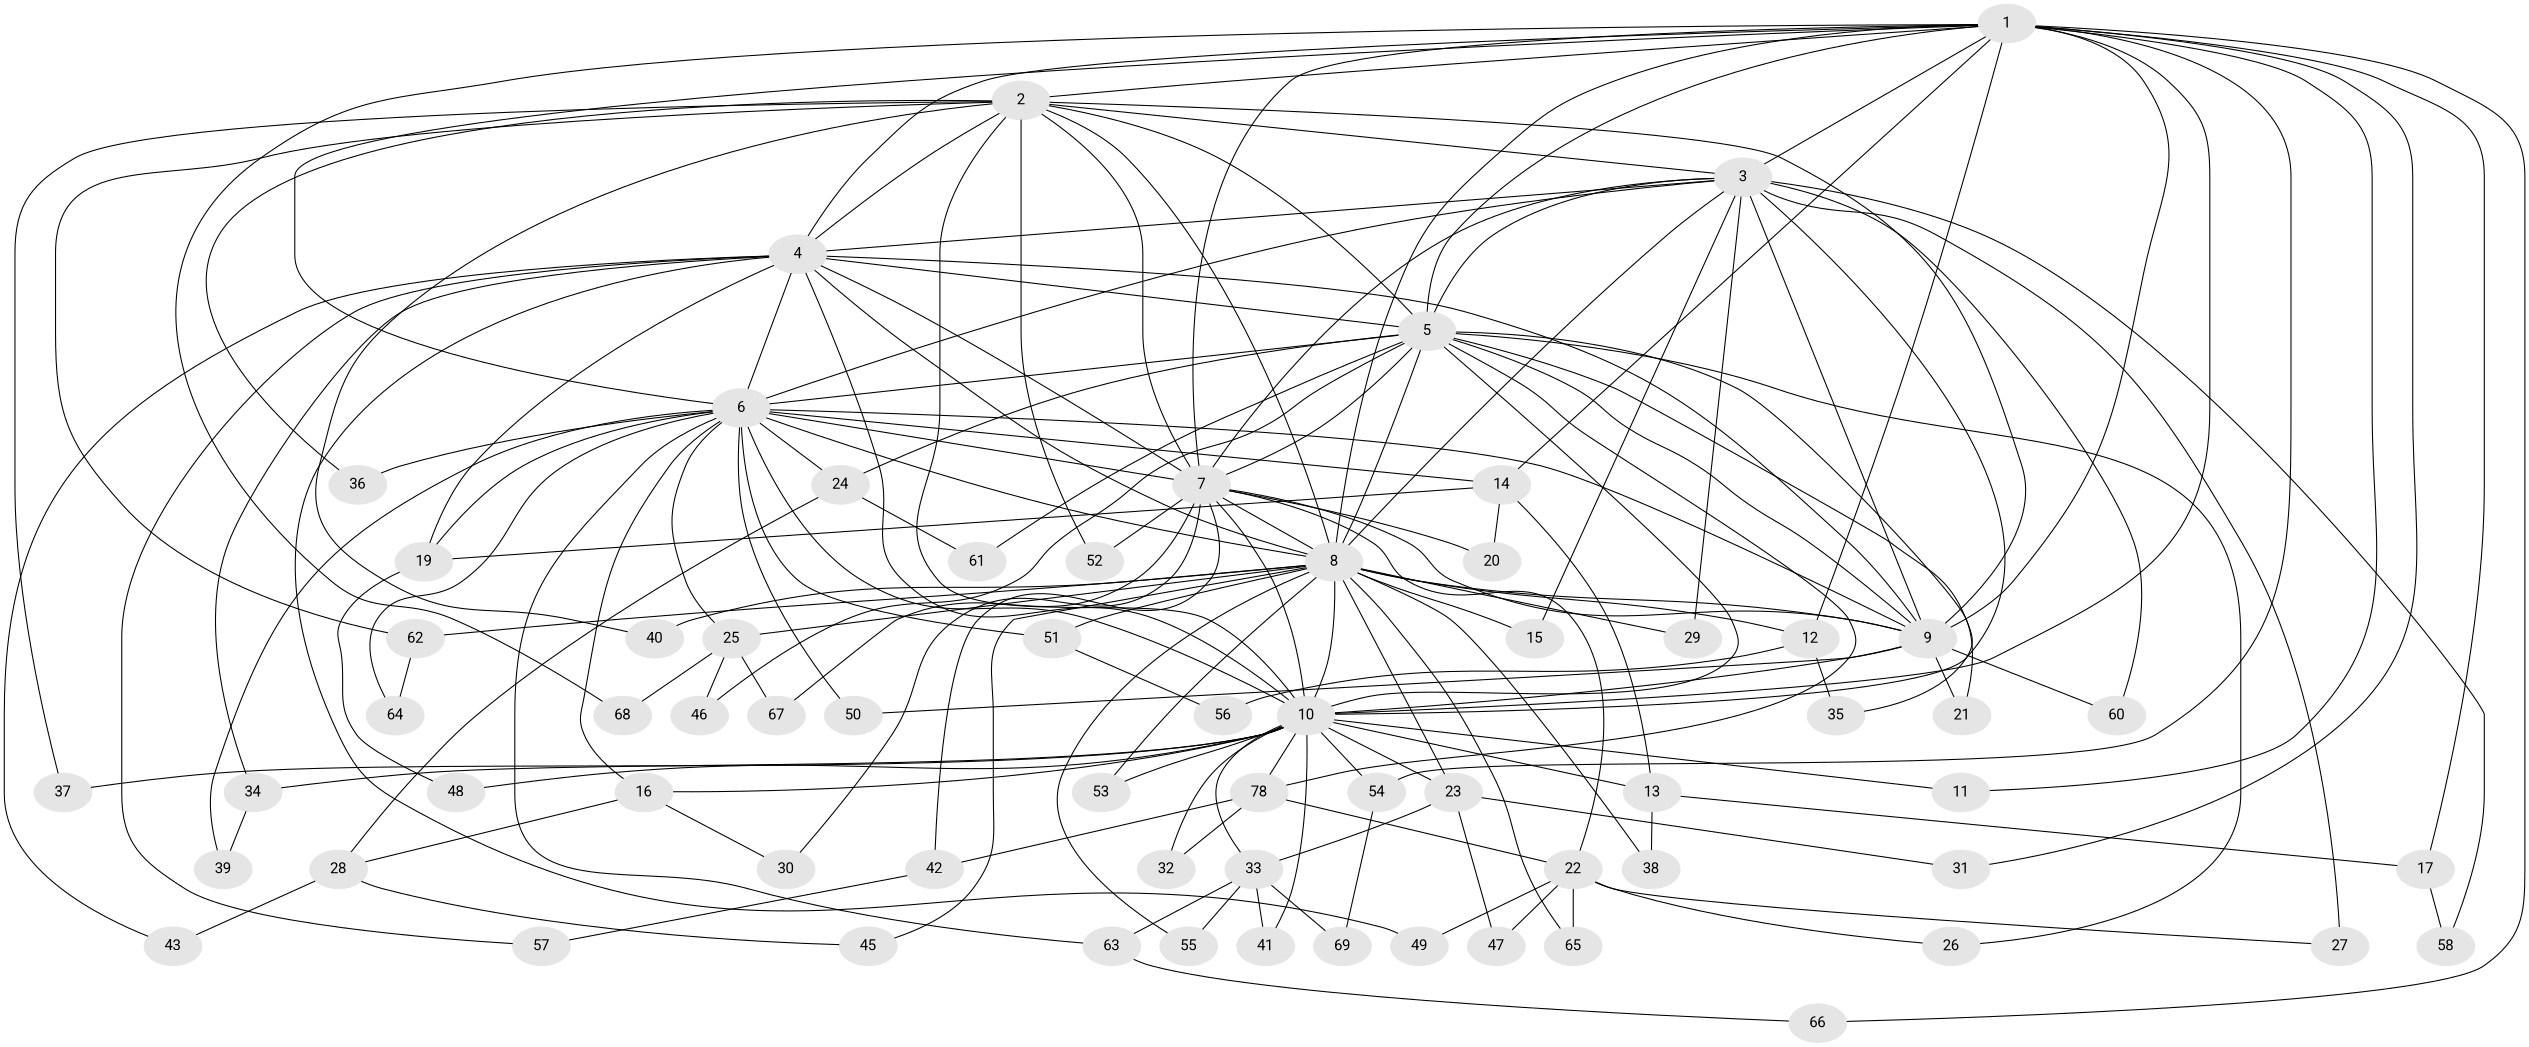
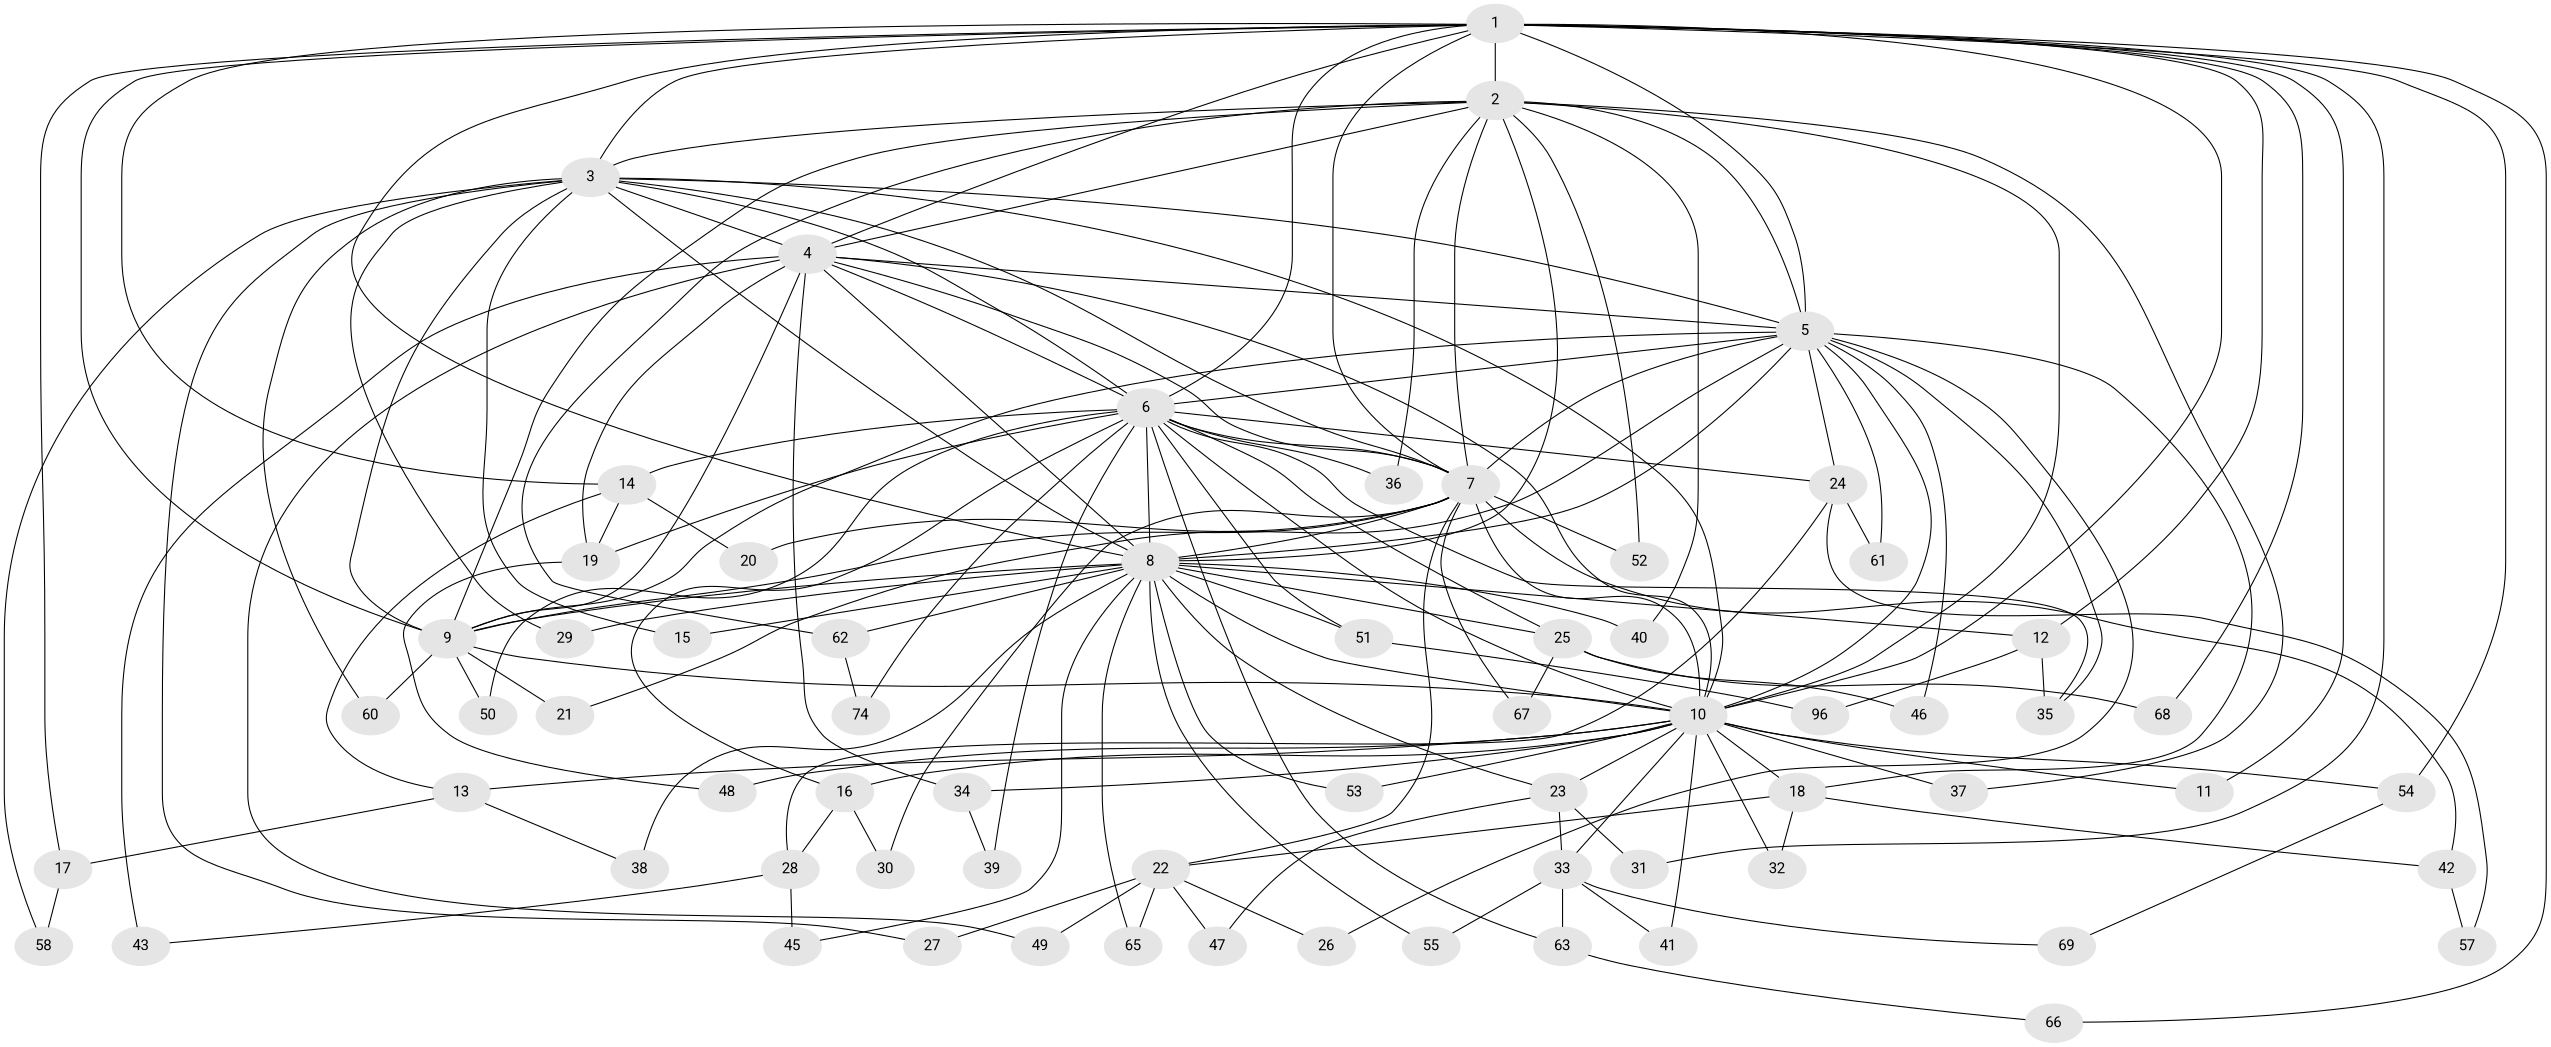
  graph {
    fontname=Roboto
    node [color=gray90 fontname=Roboto style=filled]
    edge [fontname=Roboto]
    1
    2
    3
    4
    5
    6
    7
    8
    9
    10
    11
    12
    14
    17
    31
    54
    66
    68
    36
    37
    40
    52
    62
    15
    27
    29
    58
    60
    19
    34
    43
    49
    57
-   18 [label=78]
+   18
    21
    24
    26
    35
    46
    61
    16
    25
    39
    50
    51
    63
-   64
+   64 [label=74]
    20
    22
    30
    42
    67
    23
    38
    45
    53
    55
    65
    13
    32
    33
    41
    48
-   56
+   56 [label=96]
    69
    28
    47
    1 -- 2
    1 -- 3
    1 -- 4
    1 -- 5
    1 -- 6
    1 -- 7
    1 -- 8
    1 -- 9
    1 -- 10
    1 -- 11
    1 -- 12
    1 -- 14
    1 -- 17
    1 -- 31
    1 -- 54
    1 -- 66
    1 -- 68
    2 -- 3
    2 -- 4
    2 -- 5
    2 -- 7
    2 -- 8
    2 -- 9
    2 -- 10
    2 -- 36
    2 -- 37
    2 -- 40
    2 -- 52
    2 -- 62
    3 -- 4
    3 -- 5
    3 -- 6
    3 -- 7
    3 -- 8
    3 -- 9
    3 -- 10
    3 -- 15
    3 -- 27
    3 -- 29
    3 -- 58
    3 -- 60
    4 -- 5
    4 -- 6
    4 -- 7
    4 -- 8
    4 -- 9
    4 -- 10
    4 -- 19
    4 -- 34
    4 -- 43
    4 -- 49
-   4 -- 57
+   24 -- 57
    5 -- 6
    5 -- 7
    5 -- 8
    5 -- 9
    5 -- 10
    5 -- 18
    5 -- 21
    5 -- 24
    5 -- 26
    5 -- 35
    5 -- 46
    5 -- 61
    6 -- 7
    6 -- 8
-   6 -- 9
+   6 -- 35
    6 -- 10
    6 -- 14
    6 -- 36
    6 -- 24
    6 -- 16
    6 -- 25
    6 -- 39
    6 -- 50
    6 -- 51
    6 -- 63
    6 -- 64
    7 -- 8
    7 -- 9
    7 -- 10
    7 -- 52
    7 -- 20
    7 -- 22
    7 -- 30
    7 -- 42
    7 -- 67
    8 -- 9
    8 -- 10
    8 -- 12
    8 -- 40
    8 -- 62
    8 -- 15
    8 -- 29
    8 -- 25
    8 -- 51
    8 -- 23
    8 -- 38
    8 -- 45
    8 -- 53
    8 -- 55
    8 -- 65
    9 -- 10
    9 -- 60
    9 -- 21
    9 -- 50
    10 -- 11
    10 -- 54
    10 -- 37
    10 -- 34
    10 -- 18
    10 -- 16
    10 -- 23
    10 -- 53
    10 -- 13
    10 -- 32
    10 -- 33
    10 -- 41
    10 -- 48
    12 -- 35
    12 -- 56
    14 -- 19
    14 -- 20
    14 -- 13
    17 -- 58
    54 -- 69
    62 -- 64
    19 -- 6
    19 -- 48
    34 -- 39
    18 -- 22
    18 -- 42
    18 -- 32
    24 -- 61
    24 -- 28
    16 -- 30
    16 -- 28
    25 -- 68
    25 -- 46
    25 -- 67
    51 -- 56
    63 -- 66
    22 -- 27
    22 -- 49
    22 -- 26
    22 -- 65
    22 -- 47
    42 -- 57
    23 -- 31
    23 -- 33
    23 -- 47
    13 -- 17
    13 -- 38
    33 -- 63
    33 -- 55
    33 -- 41
    33 -- 69
    28 -- 43
    28 -- 45
  }
